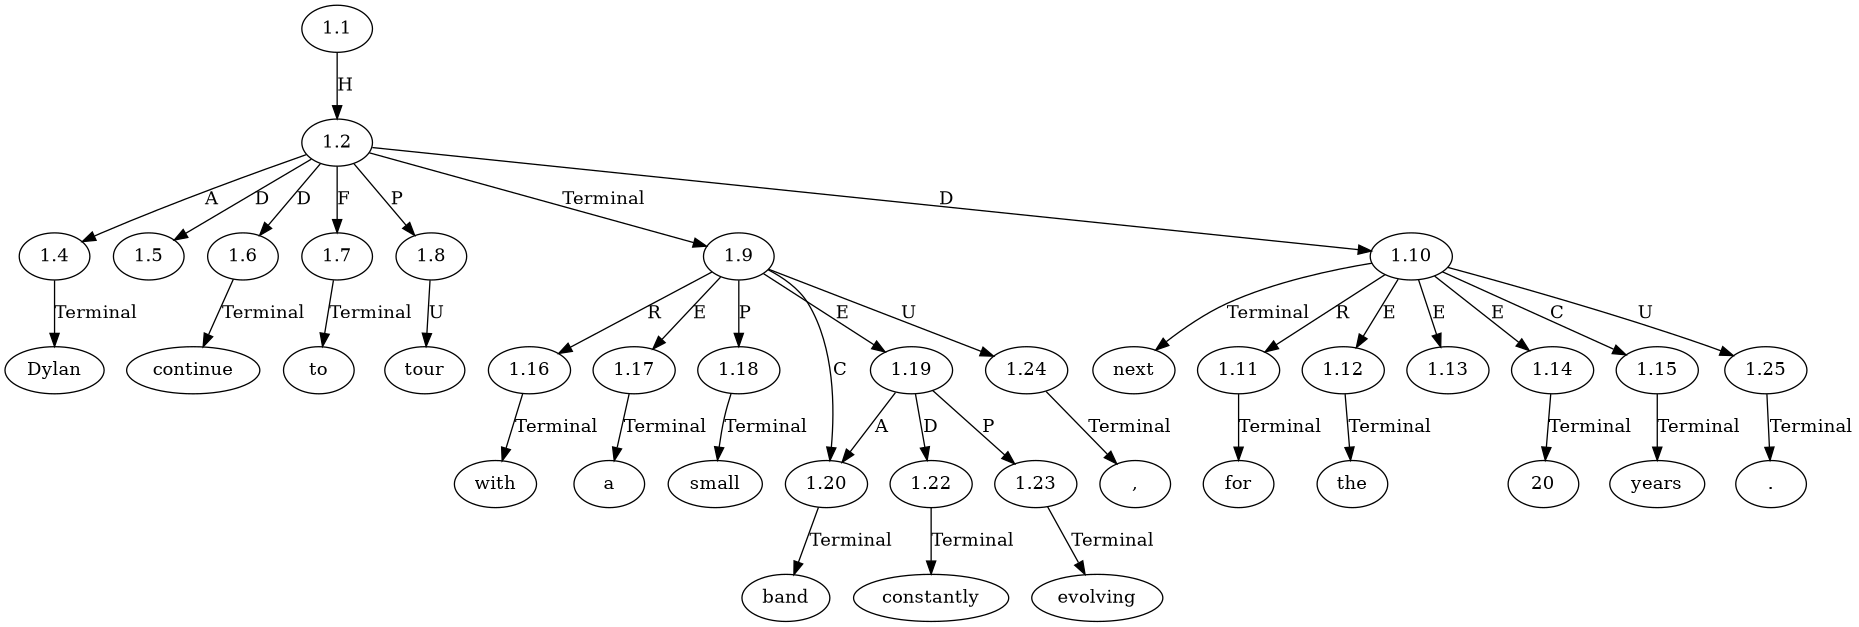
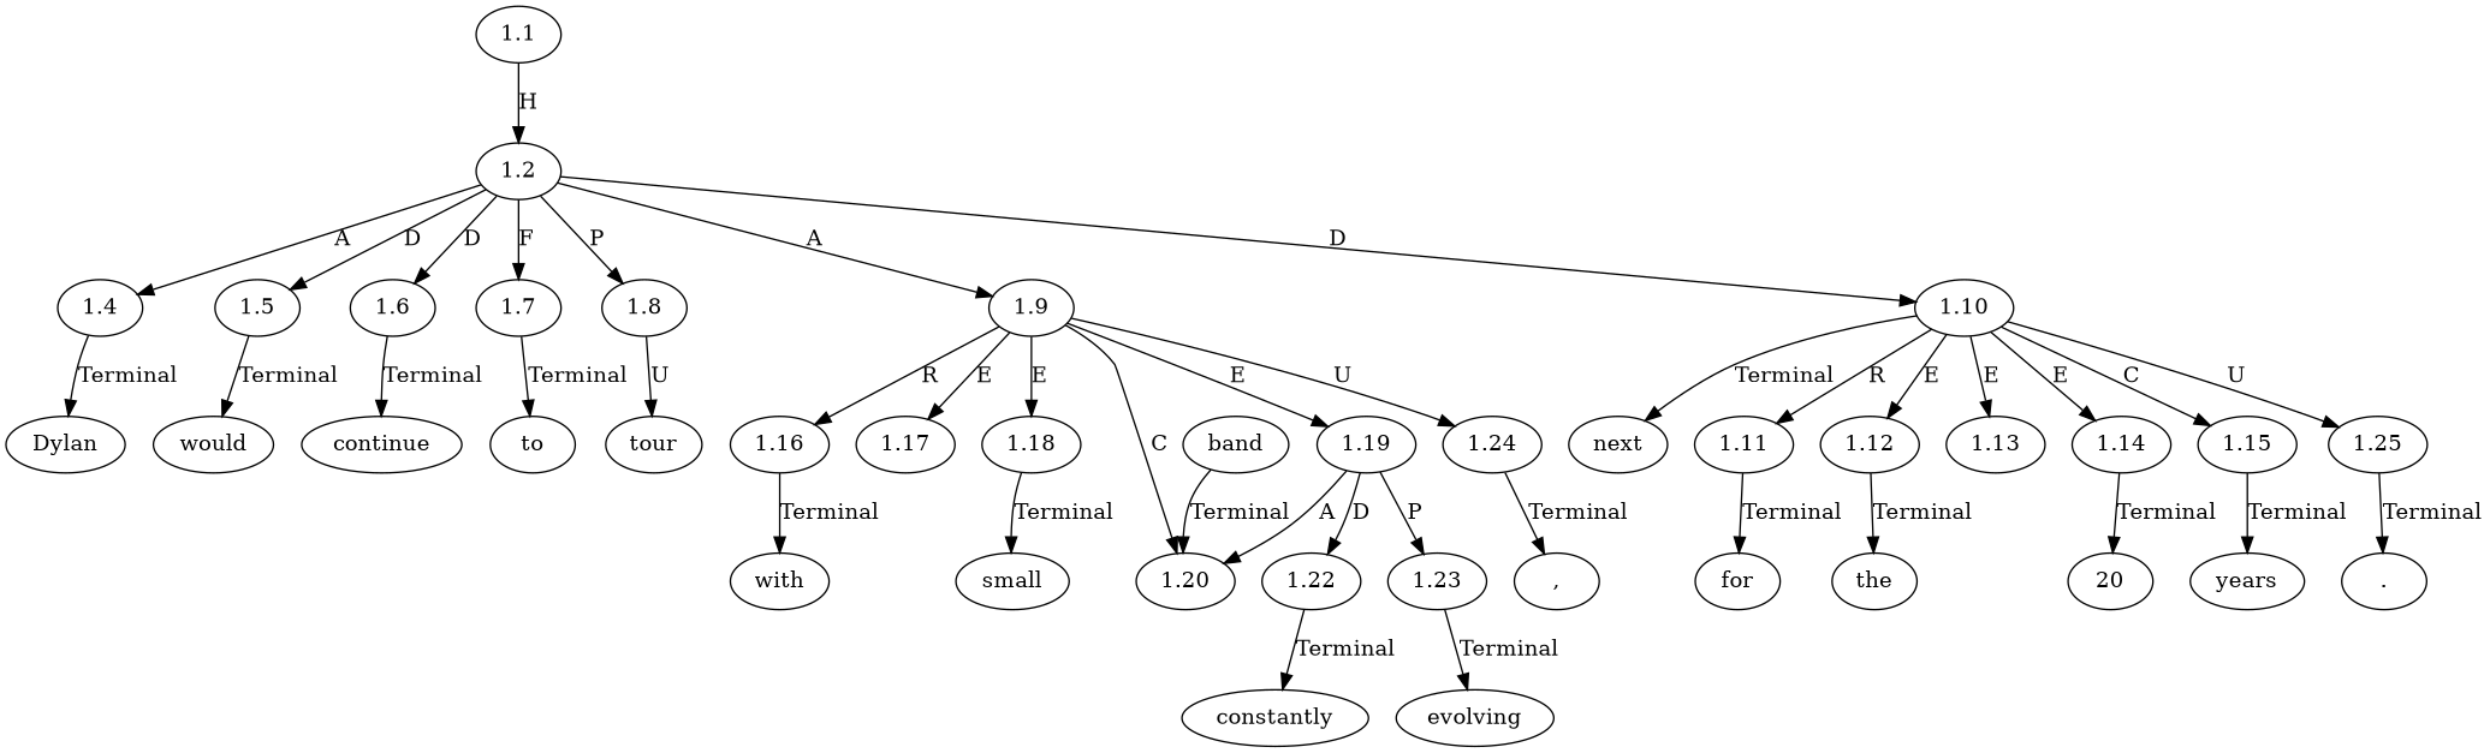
  digraph {
    node [ordering=out]
    edge [ordering=out]
    n1 [label=Dylan]
    n2 [label=constantly]
    n3 [label=evolving]
    n4 [label=band]
    n5 [label=for]
    n6 [label=the]
    n7 [label=next]
    n8 [label=20]
    n9 [label=years]
    n10 [label="."]
+   n11 [label=would]
    n12 [label=continue]
    n13 [label=to]
    n14 [label=tour]
    n15 [label=with]
-   n16 [label=a]
    n17 [label=small]
    n18 [label=","]
    n19 [label=1.1]
    n20 [label=1.2]
    n21 [label=1.4]
    n22 [label=1.5]
    n23 [label=1.6]
    n24 [label=1.7]
    n25 [label=1.8]
    n26 [label=1.9]
    n27 [label=1.10]
    n28 [label=1.16]
    n29 [label=1.17]
    n30 [label=1.18]
    n31 [label=1.19]
    n32 [label=1.20]
    n33 [label=1.24]
    n34 [label=1.11]
    n35 [label=1.12]
    n36 [label=1.13]
    n37 [label=1.14]
    n38 [label=1.15]
    n39 [label=1.25]
    n40 [label=1.22]
    n41 [label=1.23]
    n19 -> n20 [label=H]
    n20 -> n21 [label=A]
    n20 -> n22 [label=D]
    n20 -> n23 [label=D]
    n20 -> n24 [label=F]
    n20 -> n25 [label=P]
-   n20 -> n26 [label=Terminal]
+   n20 -> n26 [label=A]
    n20 -> n27 [label=D]
    n21 -> n1 [label=Terminal]
+   n22 -> n11 [label=Terminal]
    n23 -> n12 [label=Terminal]
    n24 -> n13 [label=Terminal]
    n25 -> n14 [label=U]
    n26 -> n28 [label=R]
    n26 -> n29 [label=E]
-   n26 -> n30 [label=P]
+   n26 -> n30 [label=E]
    n26 -> n31 [label=E]
    n26 -> n32 [label=C]
    n26 -> n33 [label=U]
    n27 -> n7 [label=Terminal]
    n27 -> n34 [label=R]
    n27 -> n35 [label=E]
    n27 -> n36 [label=E]
    n27 -> n37 [label=E]
    n27 -> n38 [label=C]
    n27 -> n39 [label=U]
    n28 -> n15 [label=Terminal]
-   n29 -> n16 [label=Terminal]
    n30 -> n17 [label=Terminal]
    n31 -> n32 [label=A]
    n31 -> n40 [label=D]
    n31 -> n41 [label=P]
-   n32 -> n4 [label=Terminal]
+   n4 -> n32 [label=Terminal]
    n33 -> n18 [label=Terminal]
    n34 -> n5 [label=Terminal]
    n35 -> n6 [label=Terminal]
    n37 -> n8 [label=Terminal]
    n38 -> n9 [label=Terminal]
    n39 -> n10 [label=Terminal]
    n40 -> n2 [label=Terminal]
    n41 -> n3 [label=Terminal]
  }
